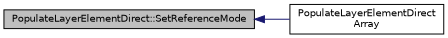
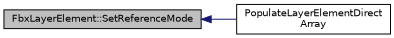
  digraph {
    rankdir=LR
    node [color=black fontname=Helvetica fontsize=10 shape=record style=filled]
-   n1 [fillcolor=grey75 fontcolor=black height=0.2 label="PopulateLayerElementDirect::SetReferenceMode" width=0.4]
+   n1 [fillcolor=grey75 fontcolor=black height=0.2 label="FbxLayerElement::SetReferenceMode" width=0.4]
    n2 [fillcolor=white height=0.2 label="PopulateLayerElementDirect\lArray" width=0.4]
    n1 -> n2 [color=midnightblue dir=back fontname=Helvetica fontsize=10 labelfontname=Helvetica labelfontsize=10 style=solid]
  }
